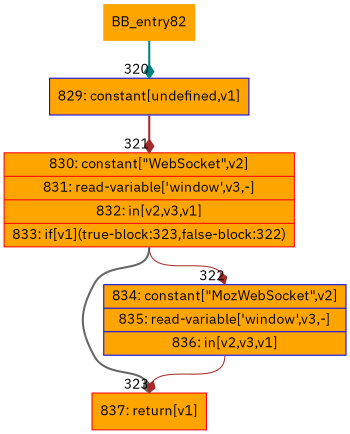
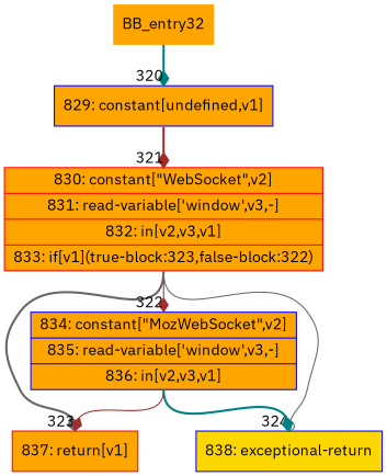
  digraph {
    fontname="IBM Plex Sans"
    rankdir=TD
    node [color=red fillcolor=orange fontname="IBM Plex Sans" shape=record style=filled]
    edge [arrowhead=diamond color=brown fontname="IBM Plex Sans" headport=n style=bold tailport=s]
-   BB_entry32 [shape=none label=BB_entry82]
+   BB_entry32 [shape=none]
    n2 [color=blue label="{829: constant[undefined,v1]}"]
    n3 [label="{830: constant[\"WebSocket\",v2]|831: read-variable['window',v3,-]|832: in[v2,v3,v1]|833: if[v1](true-block:323,false-block:322)}"]
    n4 [label="{837: return[v1]}"]
    n5 [color=blue label="{834: constant[\"MozWebSocket\",v2]|835: read-variable['window',v3,-]|836: in[v2,v3,v1]}"]
+   n6 [color=blue fillcolor=gold label="{838: exceptional-return}"]
    BB_entry32 -> n2 [color=teal headlabel="    320"]
    n2 -> n3 [headlabel="      321"]
    n3 -> n4 [color=gray40 headlabel="      323"]
    n3 -> n5 [headlabel="      322" style=solid]
+   n3 -> n6 [arrowhead=odot color=gray40 headlabel="      324" style=solid]
    n5 -> n4 [style=solid]
+   n5 -> n6 [color=teal]
  }
